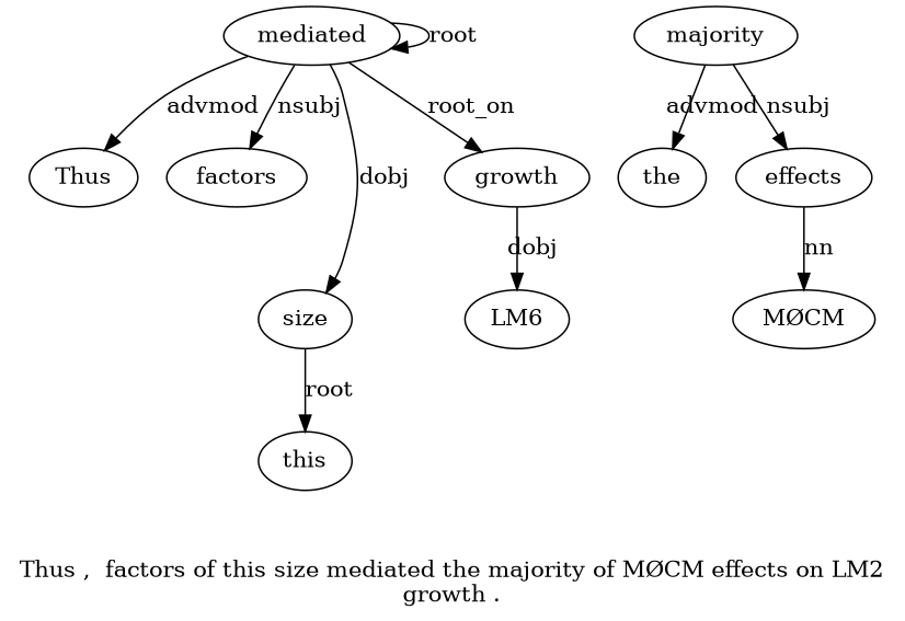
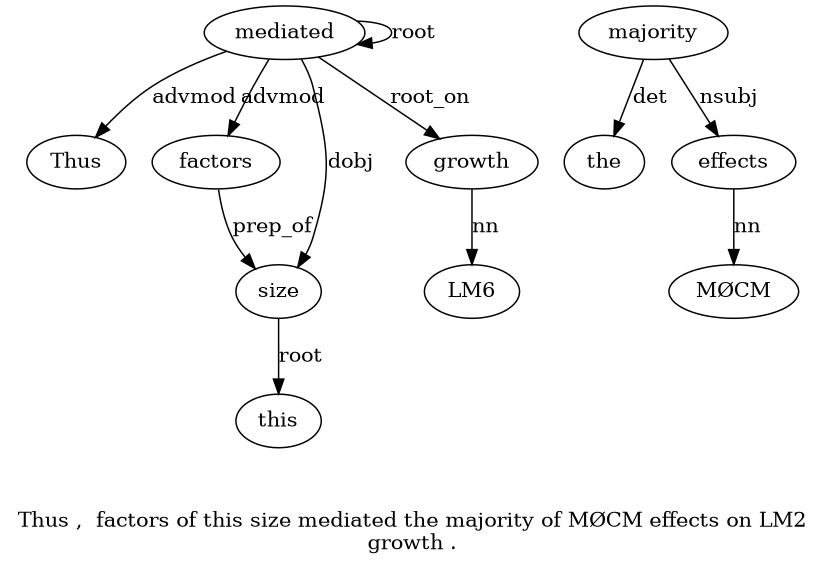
  digraph {
    label="Thus ,  factors of this size mediated the majority of MØCM effects on LM2\ngrowth ."
    node [fillcolor=white style=filled]
    n1 [label=mediated]
    n2 [label=Thus]
    n3 [label=factors]
    n4 [label=growth]
    n5 [label=size]
    n6 [label=majority]
    n7 [label=the]
    n8 [label=effects]
    n9 [label=LM6]
    n10 [label=this]
    n11 [label="MØCM"]
    n1 -> n1 [label=root]
    n1 -> n2 [label=advmod]
-   n1 -> n3 [label=nsubj]
+   n1 -> n3 [label=advmod]
    n1 -> n4 [label=root_on]
    n1 -> n5 [label=dobj]
-   n4 -> n9 [label=dobj]
+   n3 -> n5 [label=prep_of]
+   n4 -> n9 [label=nn]
    n5 -> n10 [label=root]
-   n6 -> n7 [label=advmod]
+   n6 -> n7 [label=det]
    n6 -> n8 [label=nsubj]
    n8 -> n11 [label=nn]
  }
